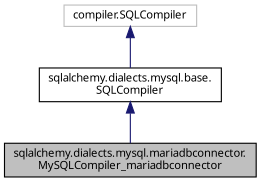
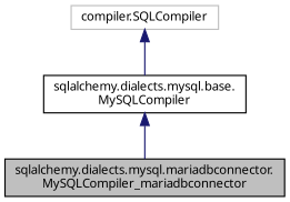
  digraph {
    fontname="Noto Sans"
    node [color=black fillcolor=white fontname="Noto Sans" fontsize=10 shape=record style=filled]
    edge [color=midnightblue dir=back fontname="Noto Sans" fontsize=10 labelfontname=Helvetica labelfontsize=10 style=solid]
    n1 [fillcolor=grey75 fontcolor=black height=0.2 label="sqlalchemy.dialects.mysql.mariadbconnector.\lMySQLCompiler_mariadbconnector" width=0.4]
-   n2 [height=0.2 label="sqlalchemy.dialects.mysql.base.\lSQLCompiler" width=0.4]
+   n2 [height=0.2 label="sqlalchemy.dialects.mysql.base.\lMySQLCompiler" width=0.4]
    n3 [color=grey75 height=0.2 label="compiler.SQLCompiler" width=0.4]
    n2 -> n1
    n3 -> n2
  }
